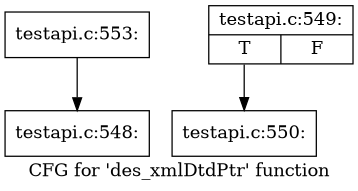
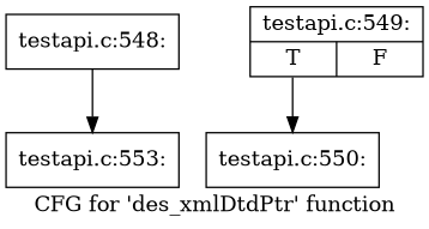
  digraph {
    label="CFG for 'des_xmlDtdPtr' function"
    node [shape=record]
    n1 [label="{testapi.c:548:}"]
    n2 [label="{testapi.c:553:}"]
    n3 [label="{testapi.c:549:|{<s0>T|<s1>F}}"]
    n4 [label="{testapi.c:550:}"]
-   n2 -> n1
+   n1 -> n2
    n3 -> n4 [tailport=s0]
  }
